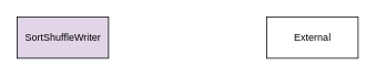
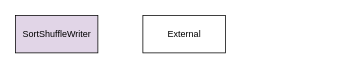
  <mxCell id="0" />
  <mxCell id="1" parent="0" />
  <mxCell id="2" value="SortShuffleWriter" style="html=1;fillColor=#e1d5e7;" vertex="1" parent="1"><mxGeometry x="20" y="20" width="110" height="50" as="geometry" /></mxCell>
- <mxCell id="3" value="External" style="html=1;" vertex="1" parent="1"><mxGeometry x="320" y="20" width="110" height="50" as="geometry" /></mxCell>
+ <mxCell id="3" value="External" style="html=1;" vertex="1" parent="1"><mxGeometry x="190" y="20" width="110" height="50" as="geometry" /></mxCell>
